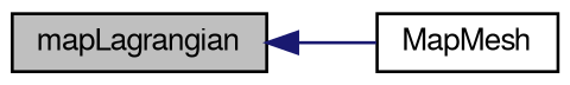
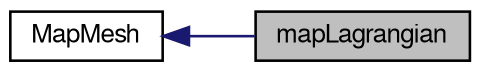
  digraph {
    rankdir=LR
    node [color=black fontname=FreeSans fontsize=10 shape=record]
    n1 [fillcolor=grey75 fontcolor=black height=0.2 label=mapLagrangian style=filled width=0.4]
    n2 [height=0.2 label=MapMesh width=0.4]
-   n1 -> n2 [color=midnightblue dir=back fontname=FreeSans fontsize=10 labelfontname=FreeSans labelfontsize=10 style=solid]
+   n2 -> n1 [color=midnightblue dir=back fontname=FreeSans fontsize=10 labelfontname=FreeSans labelfontsize=10 style=solid]
  }
